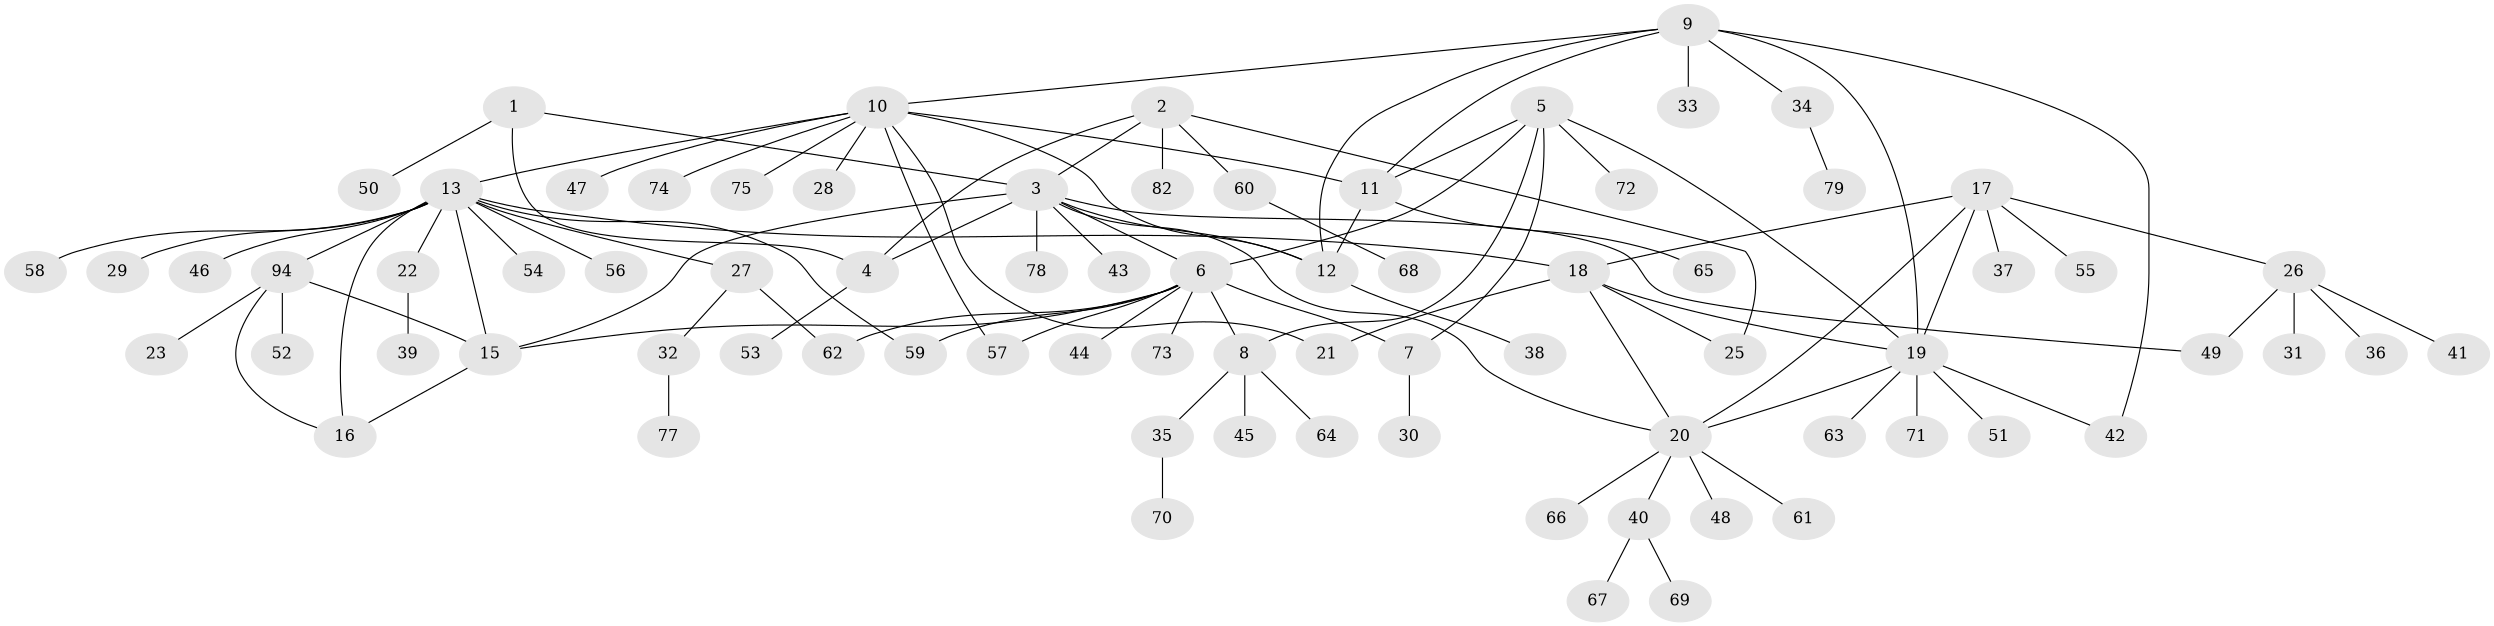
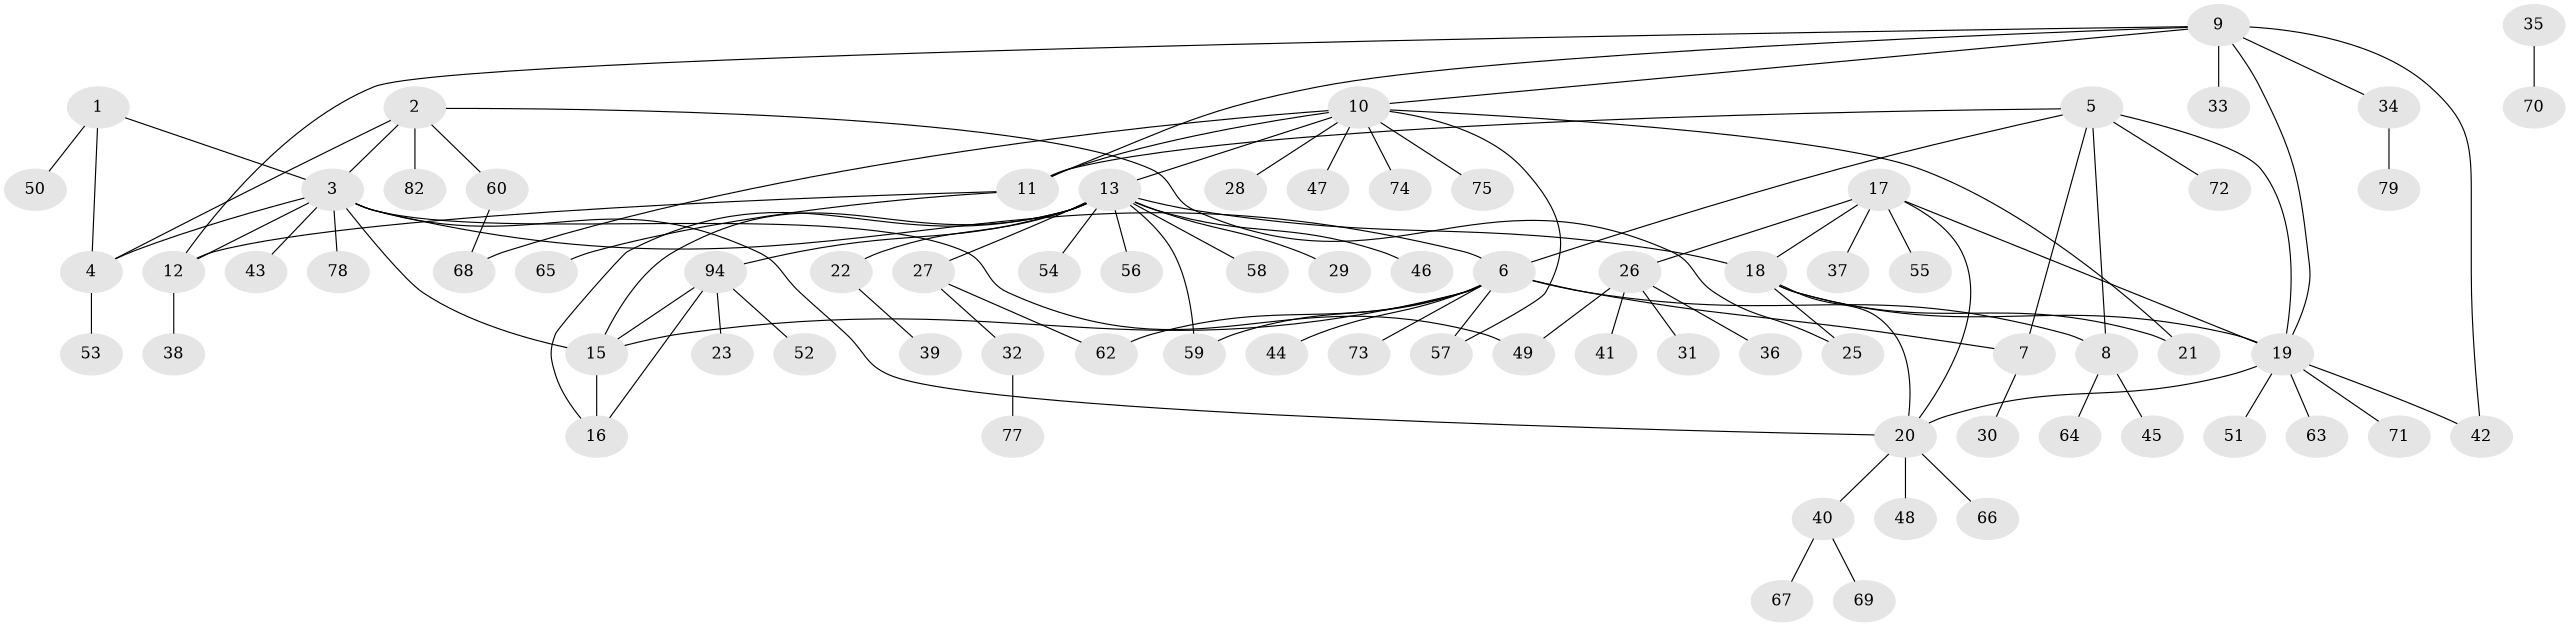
  graph {
    node [color=gray90 style=filled]
    1
    3
    4
    50
    2
    25
    60
    n8 [label=82]
    6
    12
    15
    20
    43
    49
    78
    53
    68
    7
    8
    44
    57
    59
    62
    73
    38
    16
    40
    48
-   61
    66
    5
    11
    19
    72
    30
    35
    45
    64
    65
    42
    51
    63
    71
    70
    9
    10
    33
    34
    13
    21
    28
    47
    74
    75
    79
    n56 [label=94]
    18
    22
    27
    29
    46
    54
    56
    58
    23
    52
    39
    32
    17
    26
    37
    55
    31
    36
    41
    67
    69
    77
    1 -- 3
    1 -- 4
    1 -- 50
    3 -- 4
    3 -- 6
    3 -- 12
    3 -- 15
    3 -- 20
    3 -- 43
    3 -- 49
    3 -- 78
    4 -- 53
    2 -- 3
    2 -- 4
    2 -- 25
    2 -- 60
    2 -- n8
    60 -- 68
    6 -- 15
    6 -- 7
    6 -- 8
    6 -- 44
    6 -- 57
    6 -- 59
    6 -- 62
    6 -- 73
    12 -- 38
    15 -- 16
    20 -- 40
    20 -- 48
-   20 -- 61
    20 -- 66
    7 -- 30
-   8 -- 35
    8 -- 45
    8 -- 64
    40 -- 67
    40 -- 69
    5 -- 6
    5 -- 7
    5 -- 8
    5 -- 11
    5 -- 19
    5 -- 72
    11 -- 12
    11 -- 65
    19 -- 20
    19 -- 42
    19 -- 51
    19 -- 63
    19 -- 71
    35 -- 70
    9 -- 12
    9 -- 11
    9 -- 19
    9 -- 42
    9 -- 10
    9 -- 33
    9 -- 34
-   10 -- 12
+   10 -- 68
    10 -- 57
    10 -- 11
    10 -- 13
    10 -- 21
    10 -- 28
    10 -- 47
    10 -- 74
    10 -- 75
    34 -- 79
    13 -- 15
    13 -- 59
    13 -- 16
    13 -- n56
    13 -- 18
    13 -- 22
    13 -- 27
    13 -- 29
    13 -- 46
    13 -- 54
    13 -- 56
    13 -- 58
    n56 -- 15
    n56 -- 16
    n56 -- 23
    n56 -- 52
    18 -- 25
    18 -- 20
    18 -- 19
    18 -- 21
    22 -- 39
    27 -- 62
    27 -- 32
    32 -- 77
    17 -- 20
    17 -- 19
    17 -- 18
    17 -- 26
    17 -- 37
    17 -- 55
    26 -- 49
    26 -- 31
    26 -- 36
    26 -- 41
  }
